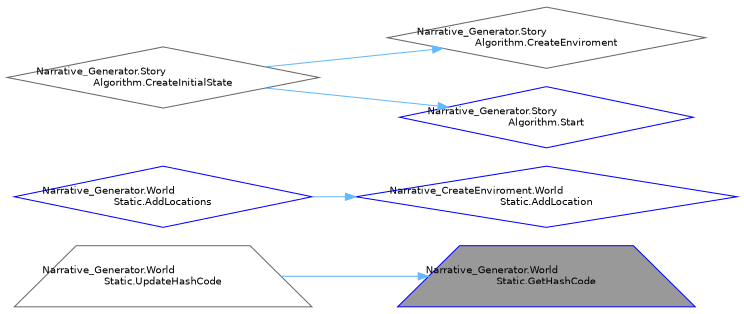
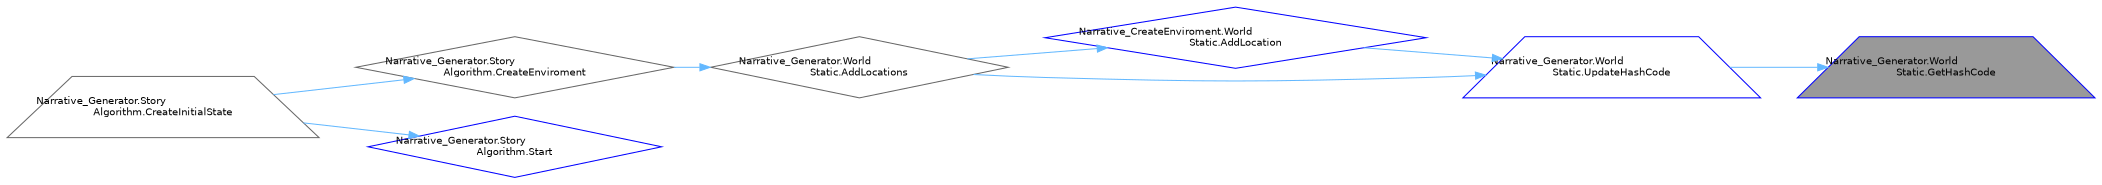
  digraph {
    rankdir=RL
    node [color=blue fillcolor=white fontname=Helvetica fontsize=10 shape=diamond style=filled]
    edge [color=steelblue1 dir=back fontname=Helvetica fontsize=10 labelfontname=Helvetica labelfontsize=10 style=solid]
    n1 [fillcolor=grey60 fontcolor=black height=0.2 label="Narrative_Generator.World\lStatic.GetHashCode" shape=trapezium width=0.4]
-   n2 [color=gray40 height=0.2 label="Narrative_Generator.World\lStatic.UpdateHashCode" shape=trapezium width=0.4]
+   n2 [height=0.2 label="Narrative_Generator.World\lStatic.UpdateHashCode" shape=trapezium width=0.4]
    n3 [height=0.2 label="Narrative_CreateEnviroment.World\lStatic.AddLocation" width=0.4]
-   n4 [height=0.2 label="Narrative_Generator.World\lStatic.AddLocations" width=0.4]
+   n4 [color=gray40 height=0.2 label="Narrative_Generator.World\lStatic.AddLocations" width=0.4]
    n5 [color=gray40 height=0.2 label="Narrative_Generator.Story\lAlgorithm.CreateEnviroment" width=0.4]
-   n6 [color=gray40 height=0.2 label="Narrative_Generator.Story\lAlgorithm.CreateInitialState" width=0.4]
+   n6 [color=gray40 height=0.2 label="Narrative_Generator.Story\lAlgorithm.CreateInitialState" shape=trapezium width=0.4]
    n7 [height=0.2 label="Narrative_Generator.Story\lAlgorithm.Start" width=0.4]
    n1 -> n2
+   n2 -> n3
+   n2 -> n4
    n3 -> n4
+   n4 -> n5
    n5 -> n6
    n7 -> n6
  }
